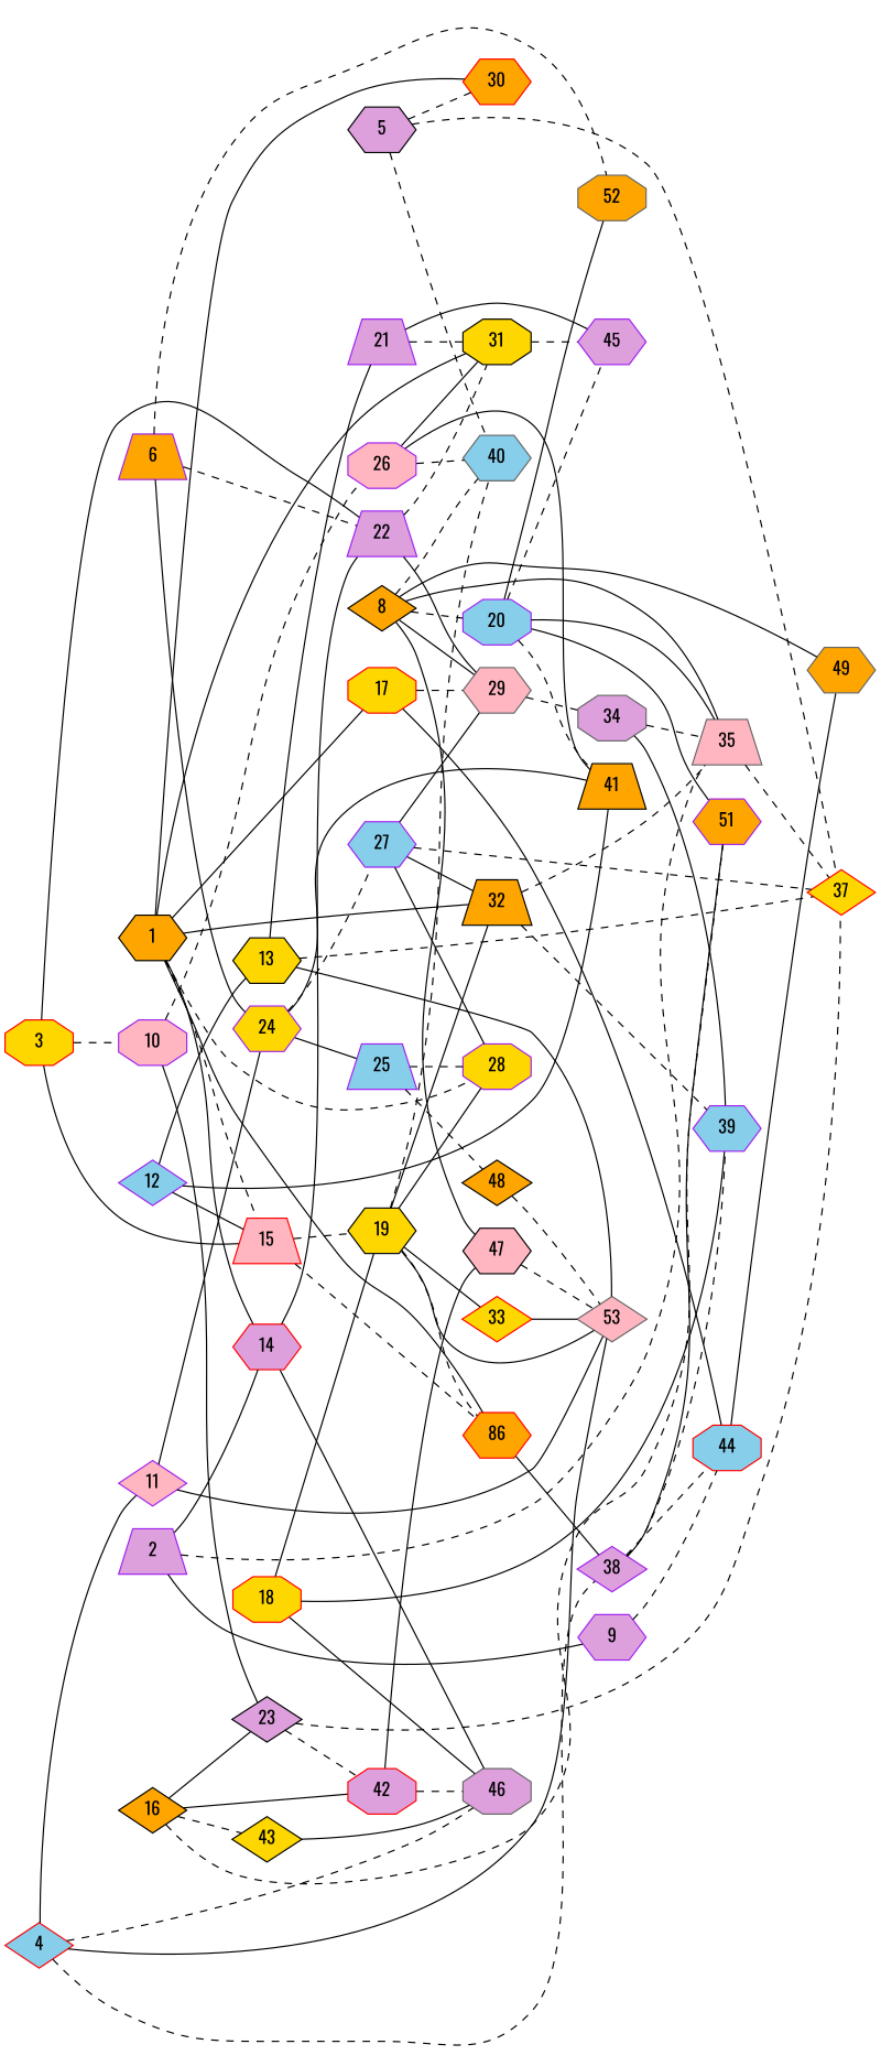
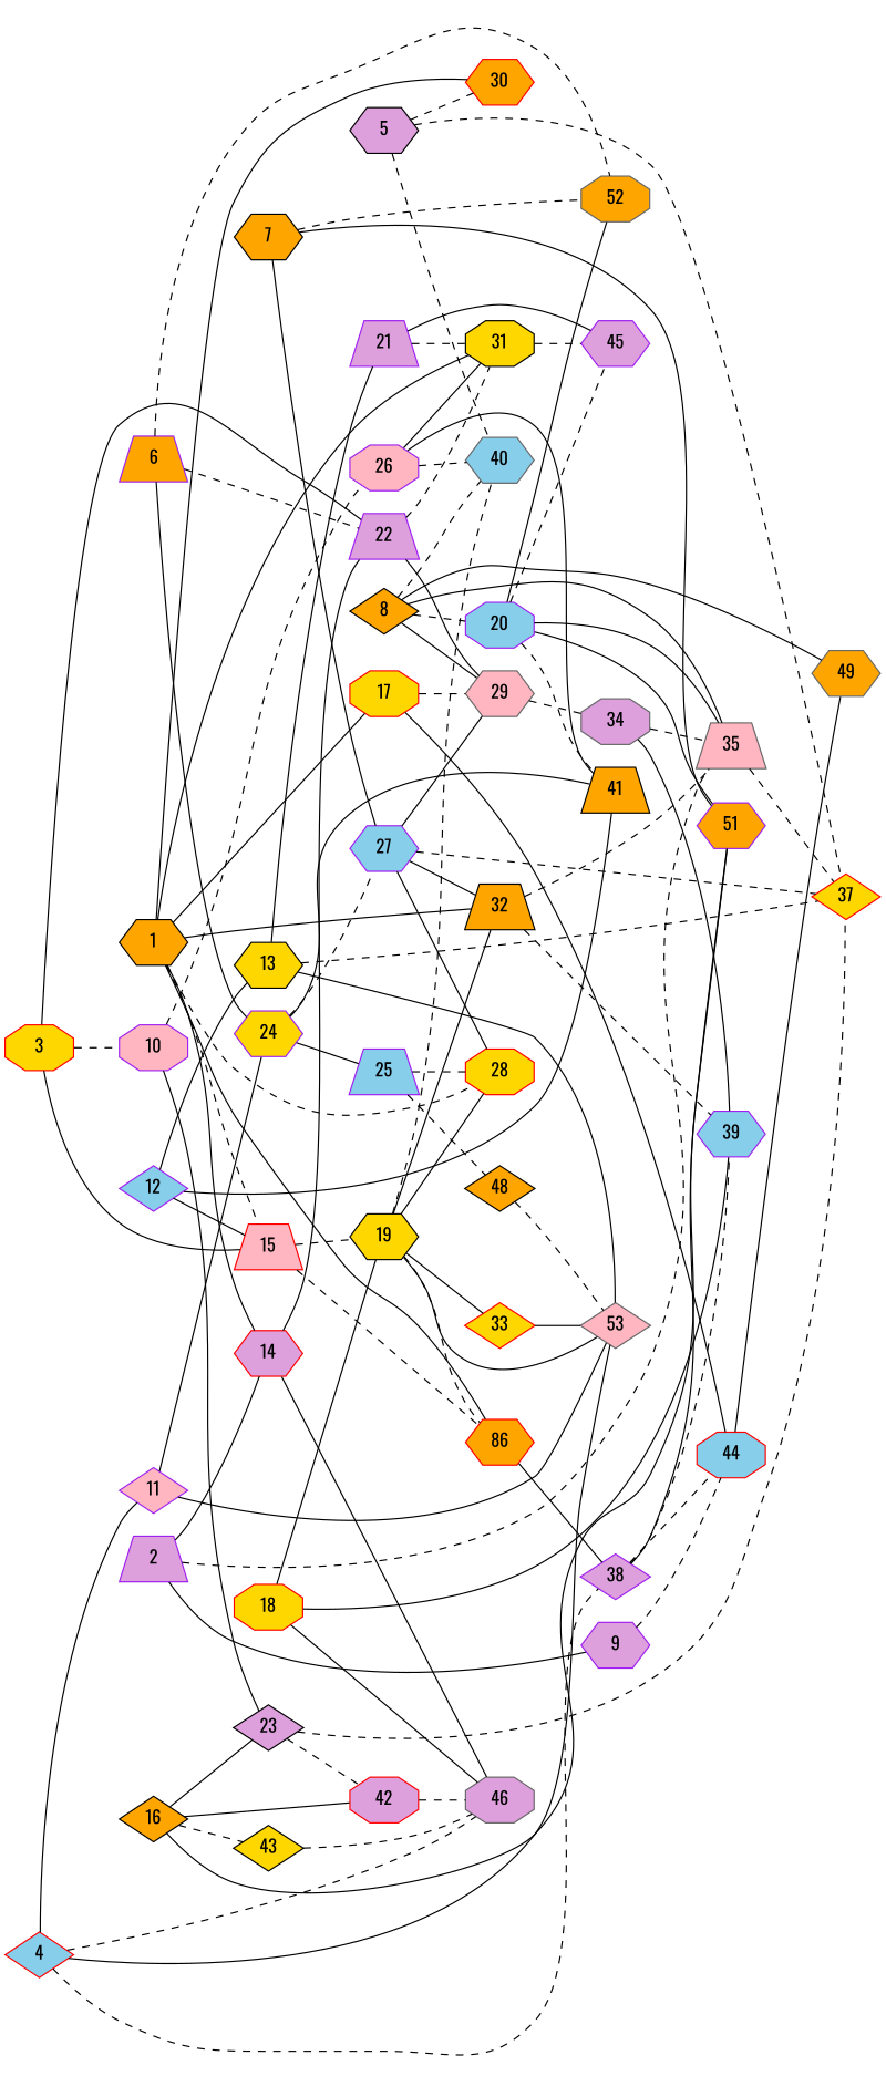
  graph {
    fontname=Oswald
    rankdir=LR
    node [color=purple fillcolor=orange fontname=Oswald shape=hexagon style=filled]
    edge [fontname=Oswald style=solid]
    1 [color=black]
    14 [color=red fillcolor=plum]
    15 [color=red fillcolor=lightpink shape=trapezium]
    17 [color=red fillcolor=gold shape=octagon]
-   28 [fillcolor=gold shape=octagon]
+   28 [color=red fillcolor=gold shape=octagon]
    30 [color=red]
    31 [color=black fillcolor=gold shape=octagon]
    32 [color=black shape=trapezium]
    n9 [color=red label=86]
    22 [fillcolor=plum shape=trapezium]
    46 [color=gray40 fillcolor=plum shape=octagon]
    19 [color=black fillcolor=gold]
    29 [color=gray40 fillcolor=lightpink]
    44 [color=red fillcolor=skyblue shape=octagon]
    45 [fillcolor=plum]
    35 [color=gray40 fillcolor=lightpink shape=trapezium]
    39 [fillcolor=skyblue]
    38 [fillcolor=plum shape=diamond]
    2 [fillcolor=plum shape=trapezium]
    9 [fillcolor=plum]
    37 [color=red fillcolor=gold shape=diamond]
    3 [color=red fillcolor=gold shape=octagon]
    10 [fillcolor=lightpink shape=octagon]
    5 [color=black fillcolor=plum]
    40 [color=gray40 fillcolor=skyblue]
    23 [color=black fillcolor=plum shape=diamond]
    26 [fillcolor=lightpink shape=octagon]
    4 [color=red fillcolor=skyblue shape=diamond]
    11 [fillcolor=lightpink shape=diamond]
    53 [color=gray40 fillcolor=lightpink shape=diamond]
    24 [fillcolor=gold]
    51
    6 [shape=trapezium]
    52 [color=gray40 shape=octagon]
    27 [fillcolor=skyblue]
    41 [color=black shape=trapezium]
    25 [fillcolor=skyblue shape=trapezium]
+   7 [color=black]
    8 [color=black shape=diamond]
    20 [fillcolor=skyblue shape=octagon]
-   47 [color=black fillcolor=lightpink]
    49 [color=gray40]
    34 [color=gray40 fillcolor=plum shape=octagon]
    42 [color=red fillcolor=plum shape=octagon]
    12 [fillcolor=skyblue shape=diamond]
    13 [color=black fillcolor=gold]
    21 [fillcolor=plum shape=trapezium]
    43 [color=black fillcolor=gold shape=diamond]
    33 [color=red fillcolor=gold shape=diamond]
    16 [color=black shape=diamond]
    18 [color=red fillcolor=gold shape=octagon]
    48 [color=black shape=diamond]
    1 -- 14
    1 -- 15 [style=dashed]
    1 -- 17
    1 -- 28 [style=dashed]
    1 -- 30
    1 -- 31
    1 -- 32
    1 -- n9
    14 -- 22
    14 -- 46
    15 -- n9 [style=dashed]
    15 -- 19 [style=dashed]
    17 -- 29 [style=dashed]
    17 -- 44
    31 -- 45 [style=dashed]
    32 -- 35 [style=dashed]
    32 -- 39 [style=dashed]
    n9 -- 38
    22 -- 31 [style=dashed]
    22 -- 29
    19 -- 28
    19 -- 32
    19 -- n9 [style=dashed]
    19 -- 40 [style=dashed]
    19 -- 53
    19 -- 33
    29 -- 34 [style=dashed]
    44 -- 49
    35 -- 37 [style=dashed]
    38 -- 44 [style=dashed]
    38 -- 39 [style=dashed]
    38 -- 51
    2 -- 14
    2 -- 35 [style=dashed]
    2 -- 9
    9 -- 44 [style=dashed]
    3 -- 15
    3 -- 22
    3 -- 10 [style=dashed]
    10 -- 23
    10 -- 26 [style=dashed]
    5 -- 30 [style=dashed]
    5 -- 37 [style=dashed]
    5 -- 40 [style=dashed]
    23 -- 37 [style=dashed]
    23 -- 42 [style=dashed]
    26 -- 31
    26 -- 40 [style=dashed]
    26 -- 41
    4 -- 46 [style=dashed]
    4 -- 38 [style=dashed]
    4 -- 11
    4 -- 53
    11 -- 53
    11 -- 24
    24 -- 27 [style=dashed]
    24 -- 41
    24 -- 25
    6 -- 22 [style=dashed]
    6 -- 24
    6 -- 52 [style=dashed]
    27 -- 28
    27 -- 32
    27 -- 29
    27 -- 37 [style=dashed]
    25 -- 28 [style=dashed]
    25 -- 48 [style=dashed]
+   7 -- 51
+   7 -- 52 [style=dashed]
+   7 -- 27
    8 -- 29
    8 -- 35
    8 -- 40 [style=dashed]
    8 -- 20 [style=dashed]
-   8 -- 47
    8 -- 49
    20 -- 45 [style=dashed]
    20 -- 35
    20 -- 51
    20 -- 52
    20 -- 41 [style=dashed]
-   47 -- 53 [style=dashed]
    34 -- 35 [style=dashed]
    34 -- 39
    42 -- 46 [style=dashed]
-   42 -- 47
    12 -- 15
    12 -- 41
    12 -- 13
    13 -- 37 [style=dashed]
    13 -- 53
    13 -- 21
    21 -- 31 [style=dashed]
    21 -- 45
-   43 -- 46
+   43 -- 46 [style=dashed]
    33 -- 53
    16 -- 23
-   16 -- 51 [style=dashed]
+   16 -- 51
    16 -- 42
    16 -- 43 [style=dashed]
    18 -- 46
    18 -- 19
    18 -- 39
    48 -- 53 [style=dashed]
  }
